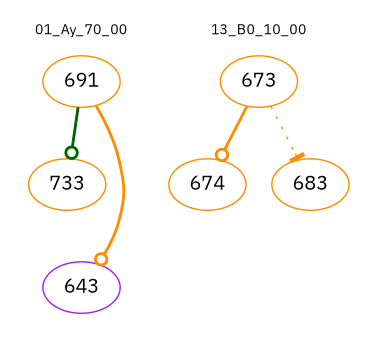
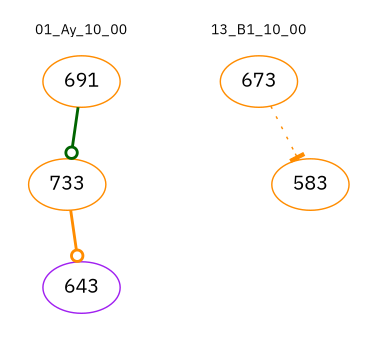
  digraph {
    fontname="IBM Plex Sans"
    node [color=darkorange fontname="IBM Plex Sans"]
    edge [arrowhead=odot color=darkorange fontname="IBM Plex Sans" style=bold]
    n1 [label=691]
    n2 [label=733]
    n3 [color=purple label=643]
    n4 [label=673]
-   n5 [label=674]
-   n6 [label=683]
+   n6 [label=583]
    subgraph cluster_1 {
      color=white
      fontsize=10
-     label="01_Ay_70_00"
+     label="01_Ay_10_00"
      n1
      n2
      n3
    }
    subgraph cluster_2 {
      color=white
      fontsize=10
-     label="13_B0_10_00"
+     label="13_B1_10_00"
      n4
-     n5
      n6
    }
    n1 -> n2 [color=darkgreen]
-   n1 -> n3
-   n4 -> n5
+   n2 -> n3
    n4 -> n6 [arrowhead=tee style=dotted]
  }
